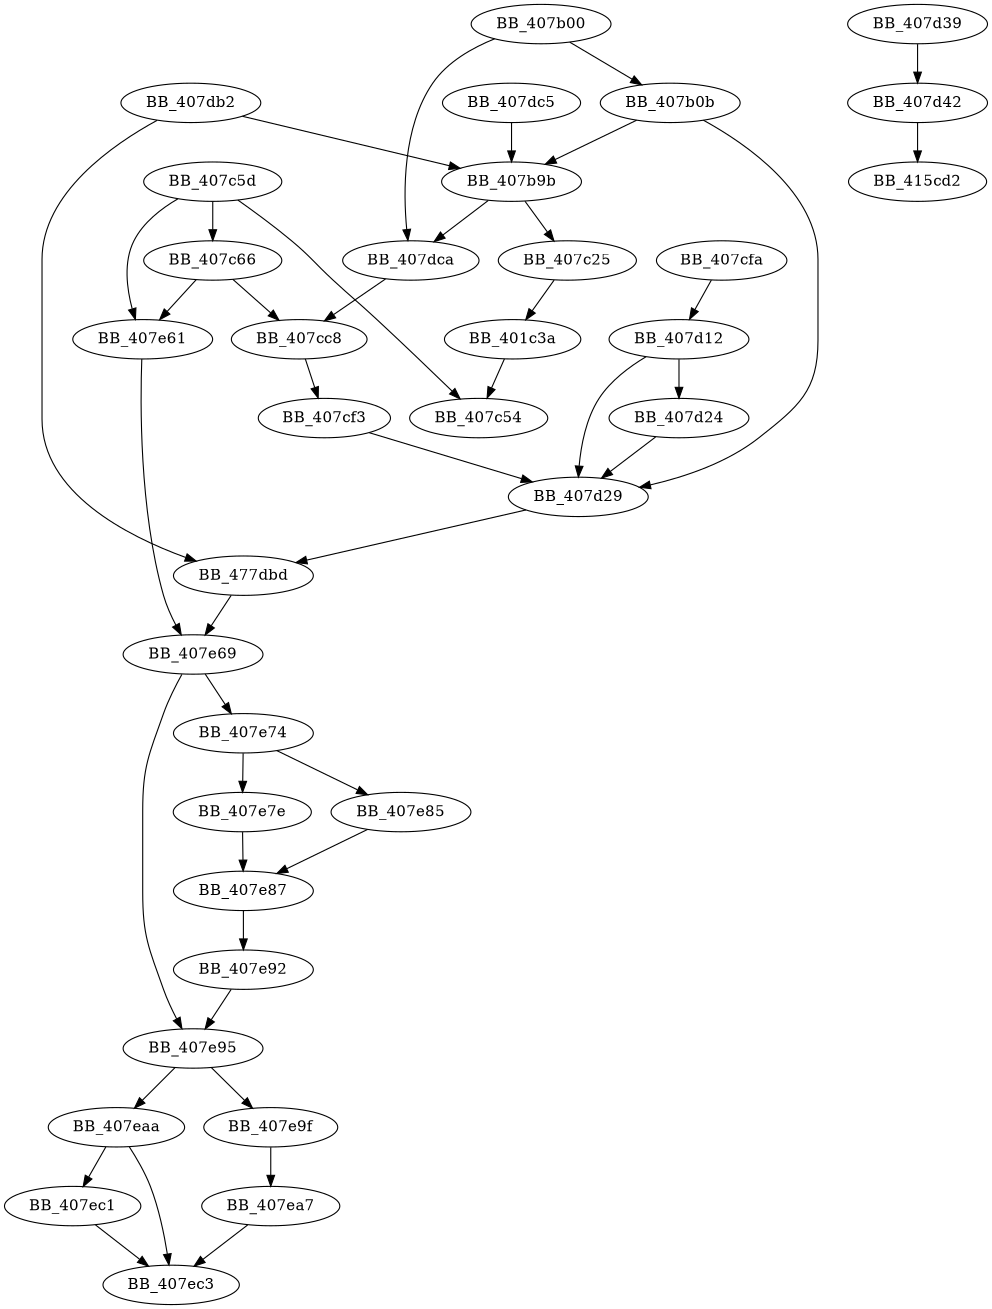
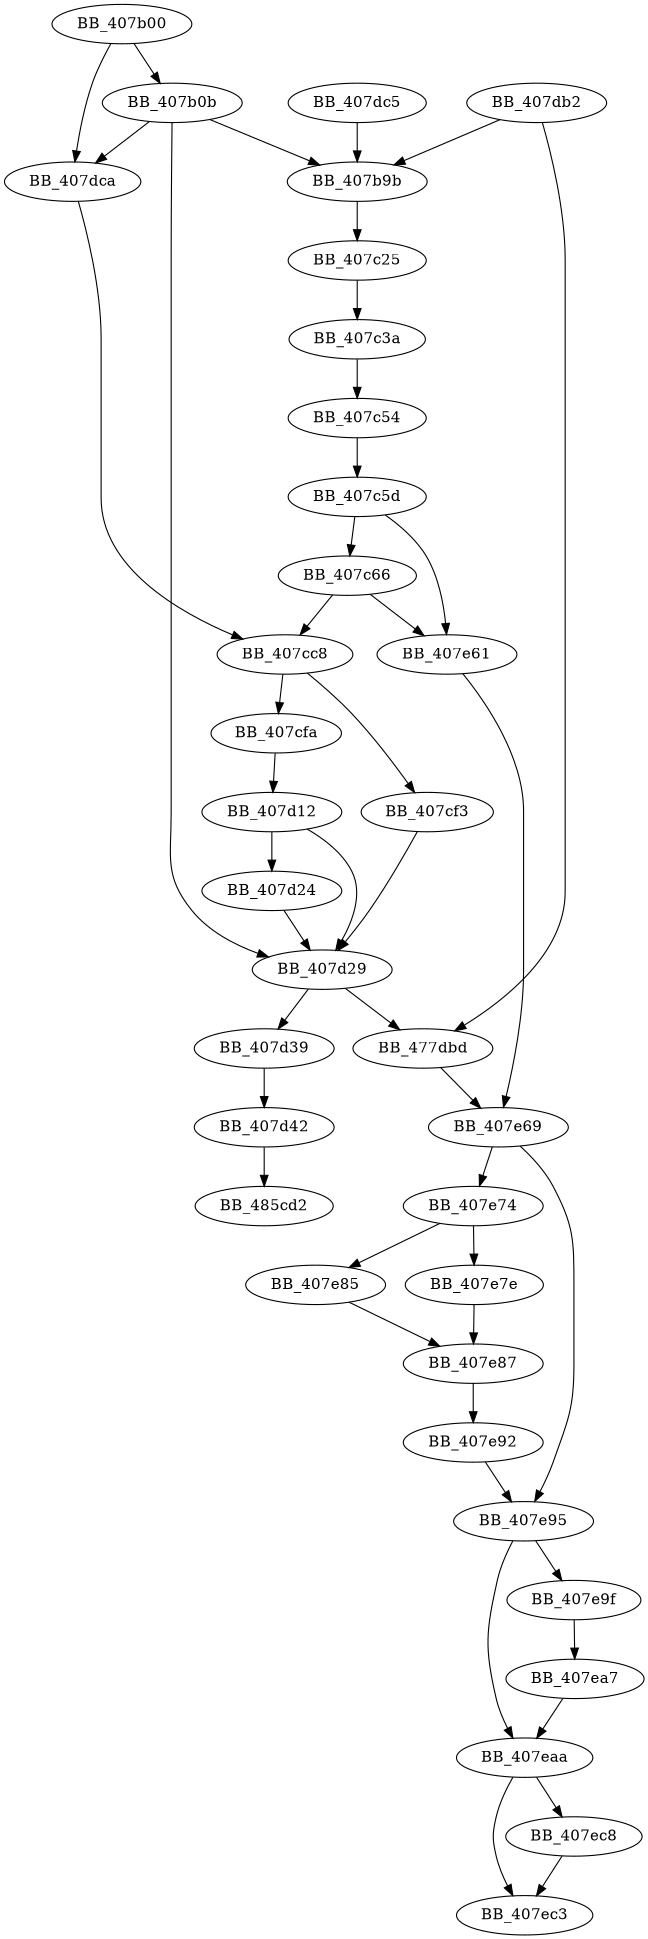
  digraph {
    BB_407b00
    BB_407b0b
    BB_407dca
    BB_407b9b
    BB_407d29
    BB_407cc8
    BB_407c25
    BB_407cf3
    BB_407cfa
-   BB_407c3a [label=BB_401c3a]
+   BB_407c3a
    BB_407c54
    BB_407c5d
    BB_407c66
    BB_407e61
    BB_407e69
    BB_407e74
    BB_407e95
    BB_407d12
    BB_407d39
    n20 [label=BB_477dbd]
    BB_407d24
    BB_407d42
-   BB_415cd2
+   BB_415cd2 [label=BB_485cd2]
    BB_407db2
    BB_407e7e
    BB_407e85
    BB_407e9f
    BB_407eaa
    BB_407dc5
    BB_407e87
    BB_407ea7
-   BB_407ec1
+   BB_407ec1 [label=BB_407ec8]
    BB_407ec3
    BB_407e92
    BB_407b00 -> BB_407b0b
    BB_407b00 -> BB_407dca
-   BB_407b9b -> BB_407dca
+   BB_407b0b -> BB_407dca
    BB_407b0b -> BB_407b9b
    BB_407b0b -> BB_407d29
    BB_407dca -> BB_407cc8
    BB_407b9b -> BB_407c25
+   BB_407d29 -> BB_407d39
    BB_407d29 -> n20
    BB_407cc8 -> BB_407cf3
+   BB_407cc8 -> BB_407cfa
    BB_407c25 -> BB_407c3a
    BB_407cf3 -> BB_407d29
    BB_407cfa -> BB_407d12
    BB_407c3a -> BB_407c54
-   BB_407c5d -> BB_407c54
+   BB_407c54 -> BB_407c5d
    BB_407c5d -> BB_407c66
    BB_407c5d -> BB_407e61
    BB_407c66 -> BB_407cc8
    BB_407c66 -> BB_407e61
    BB_407e61 -> BB_407e69
    BB_407e69 -> BB_407e74
    BB_407e69 -> BB_407e95
    BB_407e74 -> BB_407e7e
    BB_407e74 -> BB_407e85
    BB_407e95 -> BB_407e9f
    BB_407e95 -> BB_407eaa
    BB_407d12 -> BB_407d29
    BB_407d12 -> BB_407d24
    BB_407d39 -> BB_407d42
    n20 -> BB_407e69
    BB_407d24 -> BB_407d29
    BB_407d42 -> BB_415cd2
    BB_407db2 -> BB_407b9b
    BB_407db2 -> n20
    BB_407e7e -> BB_407e87
    BB_407e85 -> BB_407e87
    BB_407e9f -> BB_407ea7
    BB_407eaa -> BB_407ec1
    BB_407eaa -> BB_407ec3
    BB_407dc5 -> BB_407b9b
    BB_407e87 -> BB_407e92
-   BB_407ea7 -> BB_407ec3
+   BB_407ea7 -> BB_407eaa
    BB_407ec1 -> BB_407ec3
    BB_407e92 -> BB_407e95
  }
